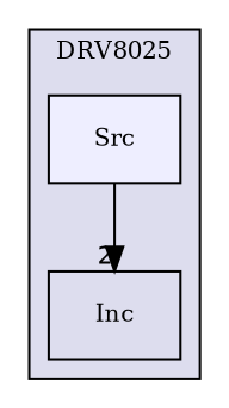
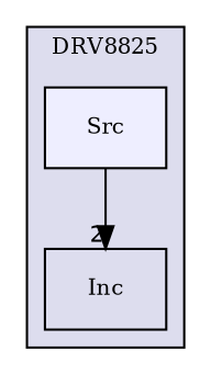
  digraph {
    compound=true
    fontname="DejaVu Serif"
    node [fontname="DejaVu Serif" fontsize=10 shape=box]
    n1 [label=Inc]
    n2 [fillcolor="#eeeeff" label=Src pencolor=black style=filled]
    subgraph cluster_1 {
      bgcolor="#ddddee"
      fontsize=10
-     label=DRV8025
+     label=DRV8825
      pencolor=black
      n1
      n2
    }
    n2 -> n1 [headlabel=2 labeldistance=1.5 labelfontname=Helvetica labelfontsize=10 fontname="DejaVu Serif"]
  }
